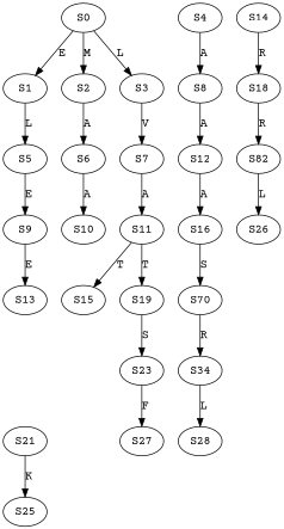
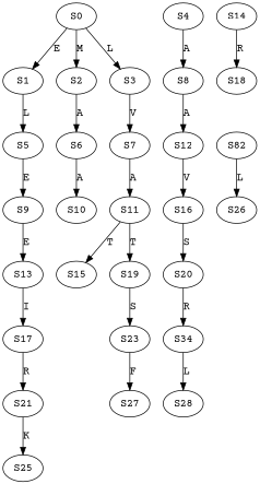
  strict digraph {
    fontname="Courier Prime"
    node [fontname="Courier Prime"]
    edge [fontname="Courier Prime"]
    S0
    S1
    S2
    S3
    S5
    S6
    S7
    S4
    S8
    S9
    S10
    S11
    S12
    S13
    S15
    S19
    S16
+   S17
    S14
    S18
-   S20 [label=S70]
+   S20
    S21
    n23 [label=S82]
    S23
    n25 [label=S34]
    S25
    S26
    S27
    S28
    S0 -> S1 [label=E]
    S0 -> S2 [label=M]
    S0 -> S3 [label=L]
    S1 -> S5 [label=L]
    S2 -> S6 [label=A]
    S3 -> S7 [label=V]
    S5 -> S9 [label=E]
    S6 -> S10 [label=A]
    S7 -> S11 [label=A]
    S4 -> S8 [label=A]
    S8 -> S12 [label=A]
    S9 -> S13 [label=E]
    S11 -> S15 [label=T]
    S11 -> S19 [label=T]
-   S12 -> S16 [label=A]
+   S12 -> S16 [label=V]
+   S13 -> S17 [label=I]
    S19 -> S23 [label=S]
    S16 -> S20 [label=S]
+   S17 -> S21 [label=R]
    S14 -> S18 [label=R]
-   S18 -> n23 [label=R]
    S20 -> n25 [label=R]
    S21 -> S25 [label=K]
    n23 -> S26 [label=L]
    S23 -> S27 [label=F]
    n25 -> S28 [label=L]
  }
